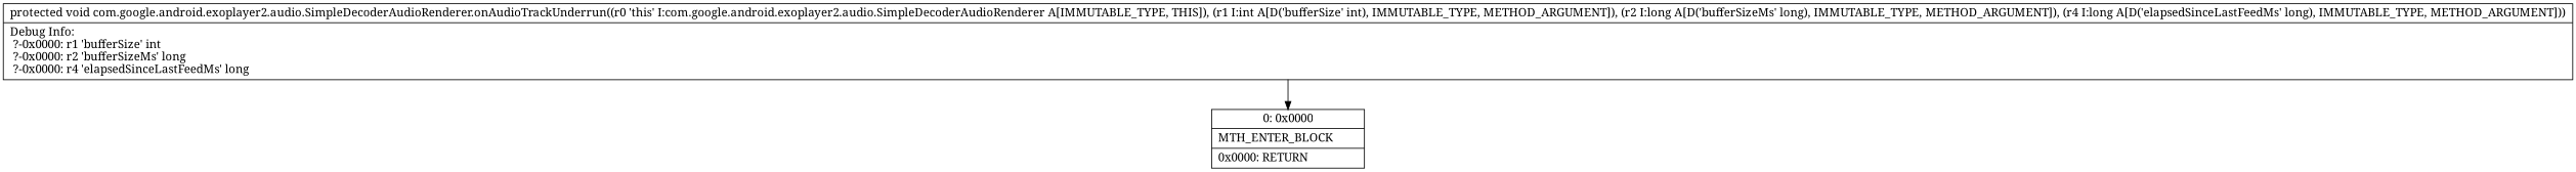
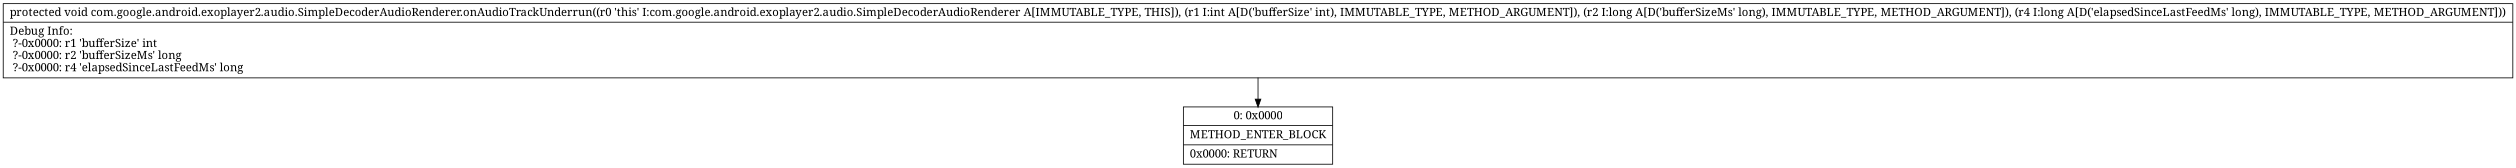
  digraph {
    fontname="Noto Serif"
    node [shape=record fontname="Noto Serif"]
-   n1 [label="{0\:\ 0x0000|MTH_ENTER_BLOCK\l|0x0000: RETURN   \l}"]
+   n1 [label="{0\:\ 0x0000|METHOD_ENTER_BLOCK\l|0x0000: RETURN   \l}"]
    n2 [label="{protected void com.google.android.exoplayer2.audio.SimpleDecoderAudioRenderer.onAudioTrackUnderrun((r0 'this' I:com.google.android.exoplayer2.audio.SimpleDecoderAudioRenderer A[IMMUTABLE_TYPE, THIS]), (r1 I:int A[D('bufferSize' int), IMMUTABLE_TYPE, METHOD_ARGUMENT]), (r2 I:long A[D('bufferSizeMs' long), IMMUTABLE_TYPE, METHOD_ARGUMENT]), (r4 I:long A[D('elapsedSinceLastFeedMs' long), IMMUTABLE_TYPE, METHOD_ARGUMENT]))  | Debug Info:\l  ?\-0x0000: r1 'bufferSize' int\l  ?\-0x0000: r2 'bufferSizeMs' long\l  ?\-0x0000: r4 'elapsedSinceLastFeedMs' long\l}"]
    n2 -> n1 [fontname="Noto Serif"]
  }
